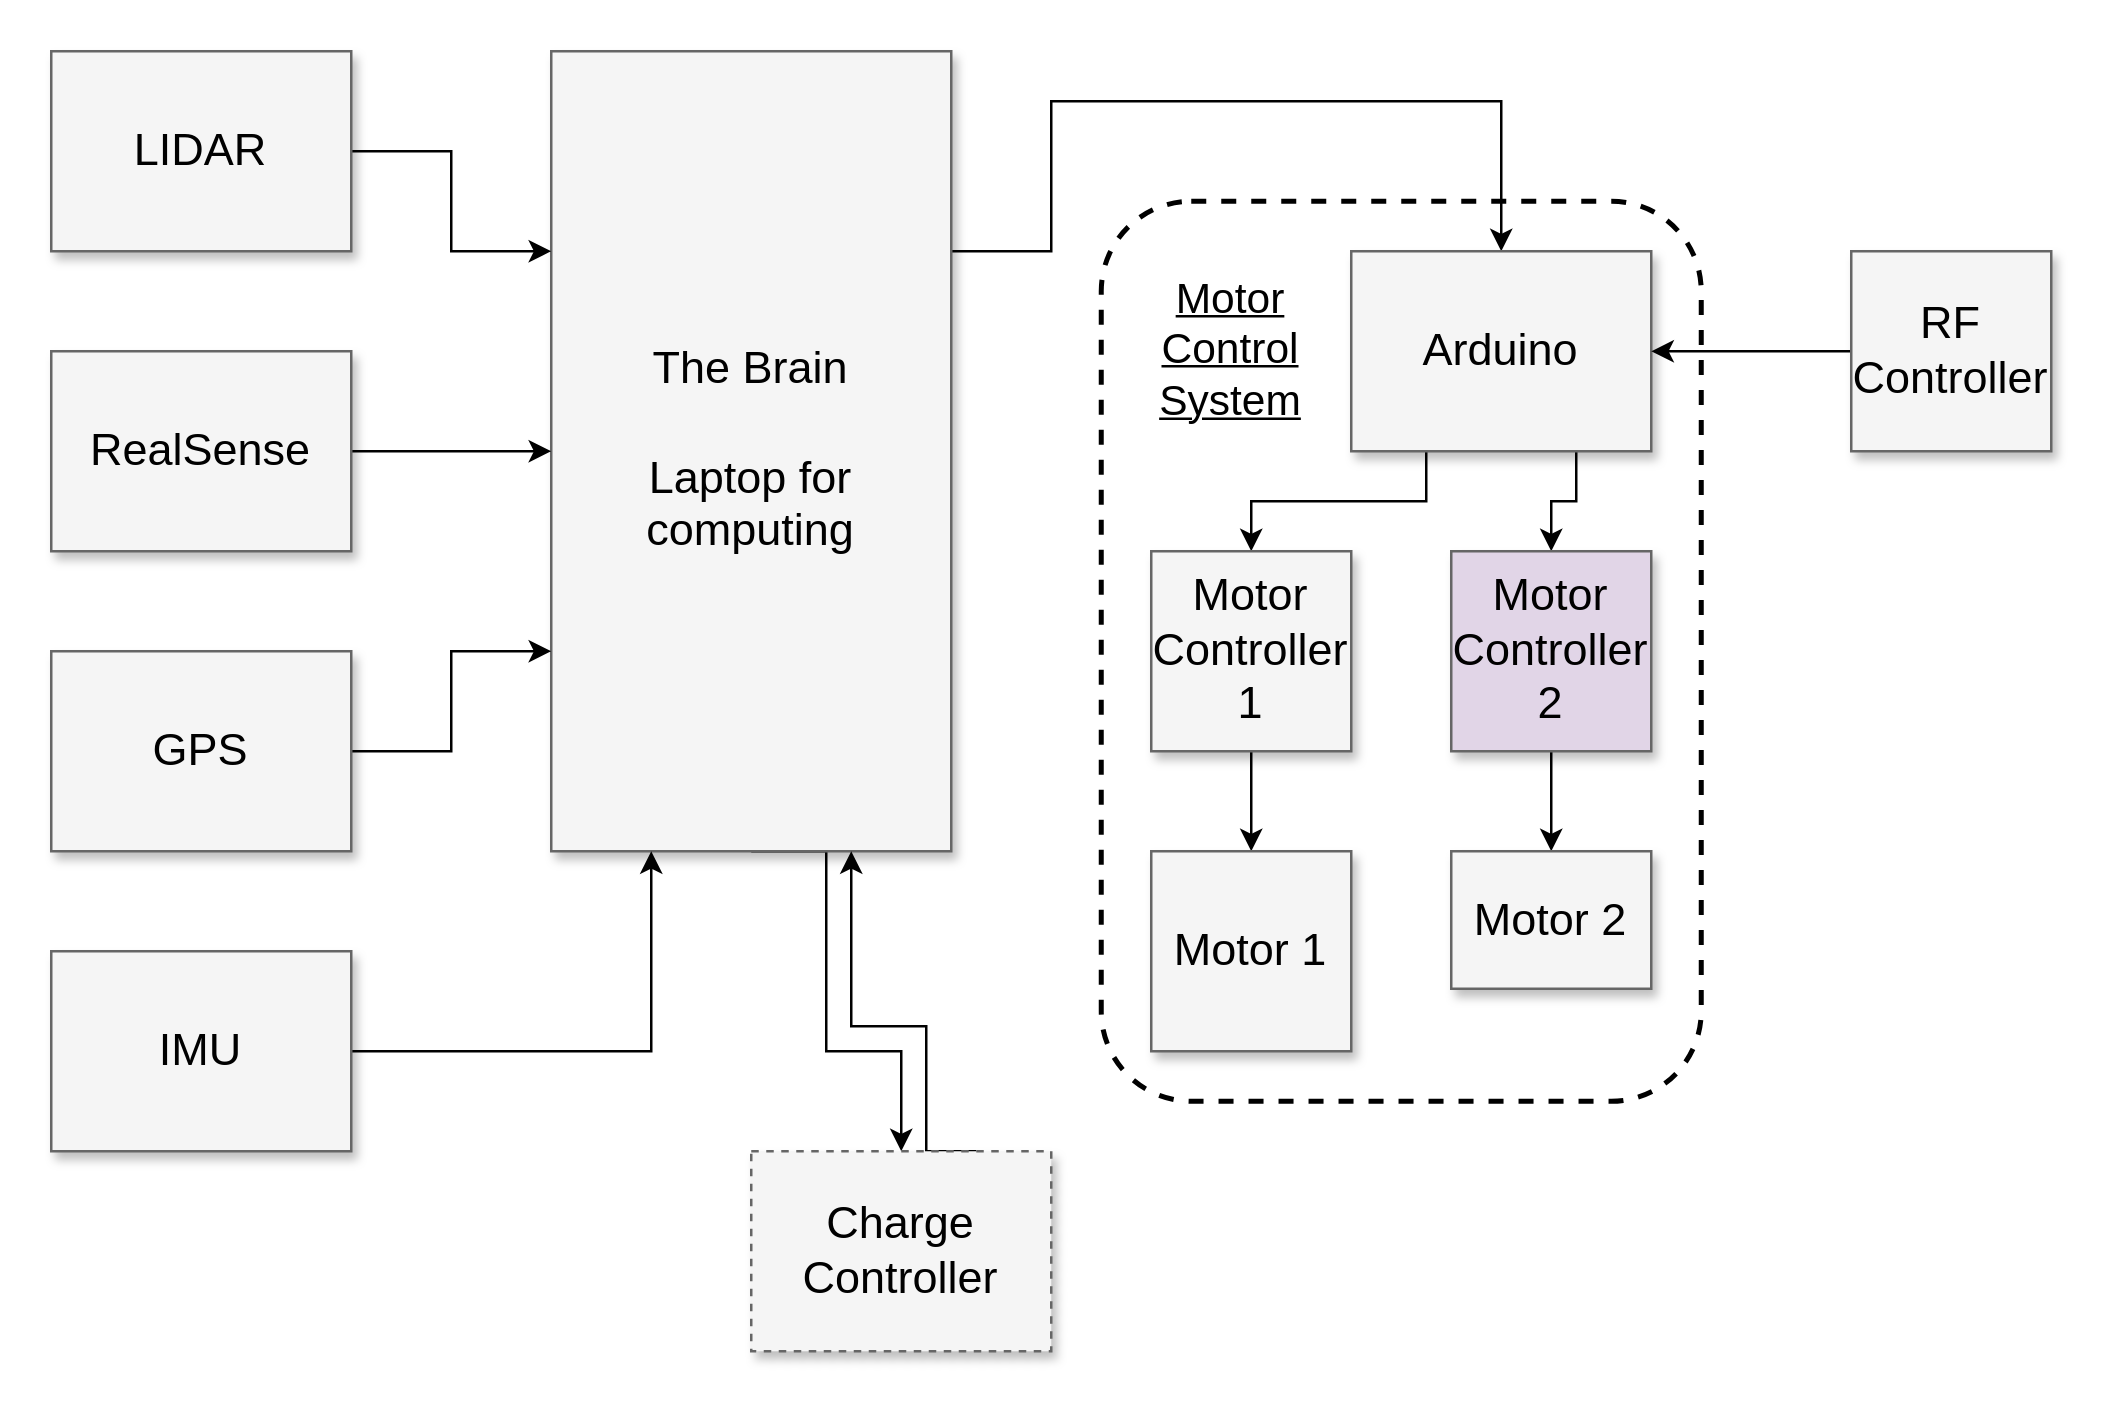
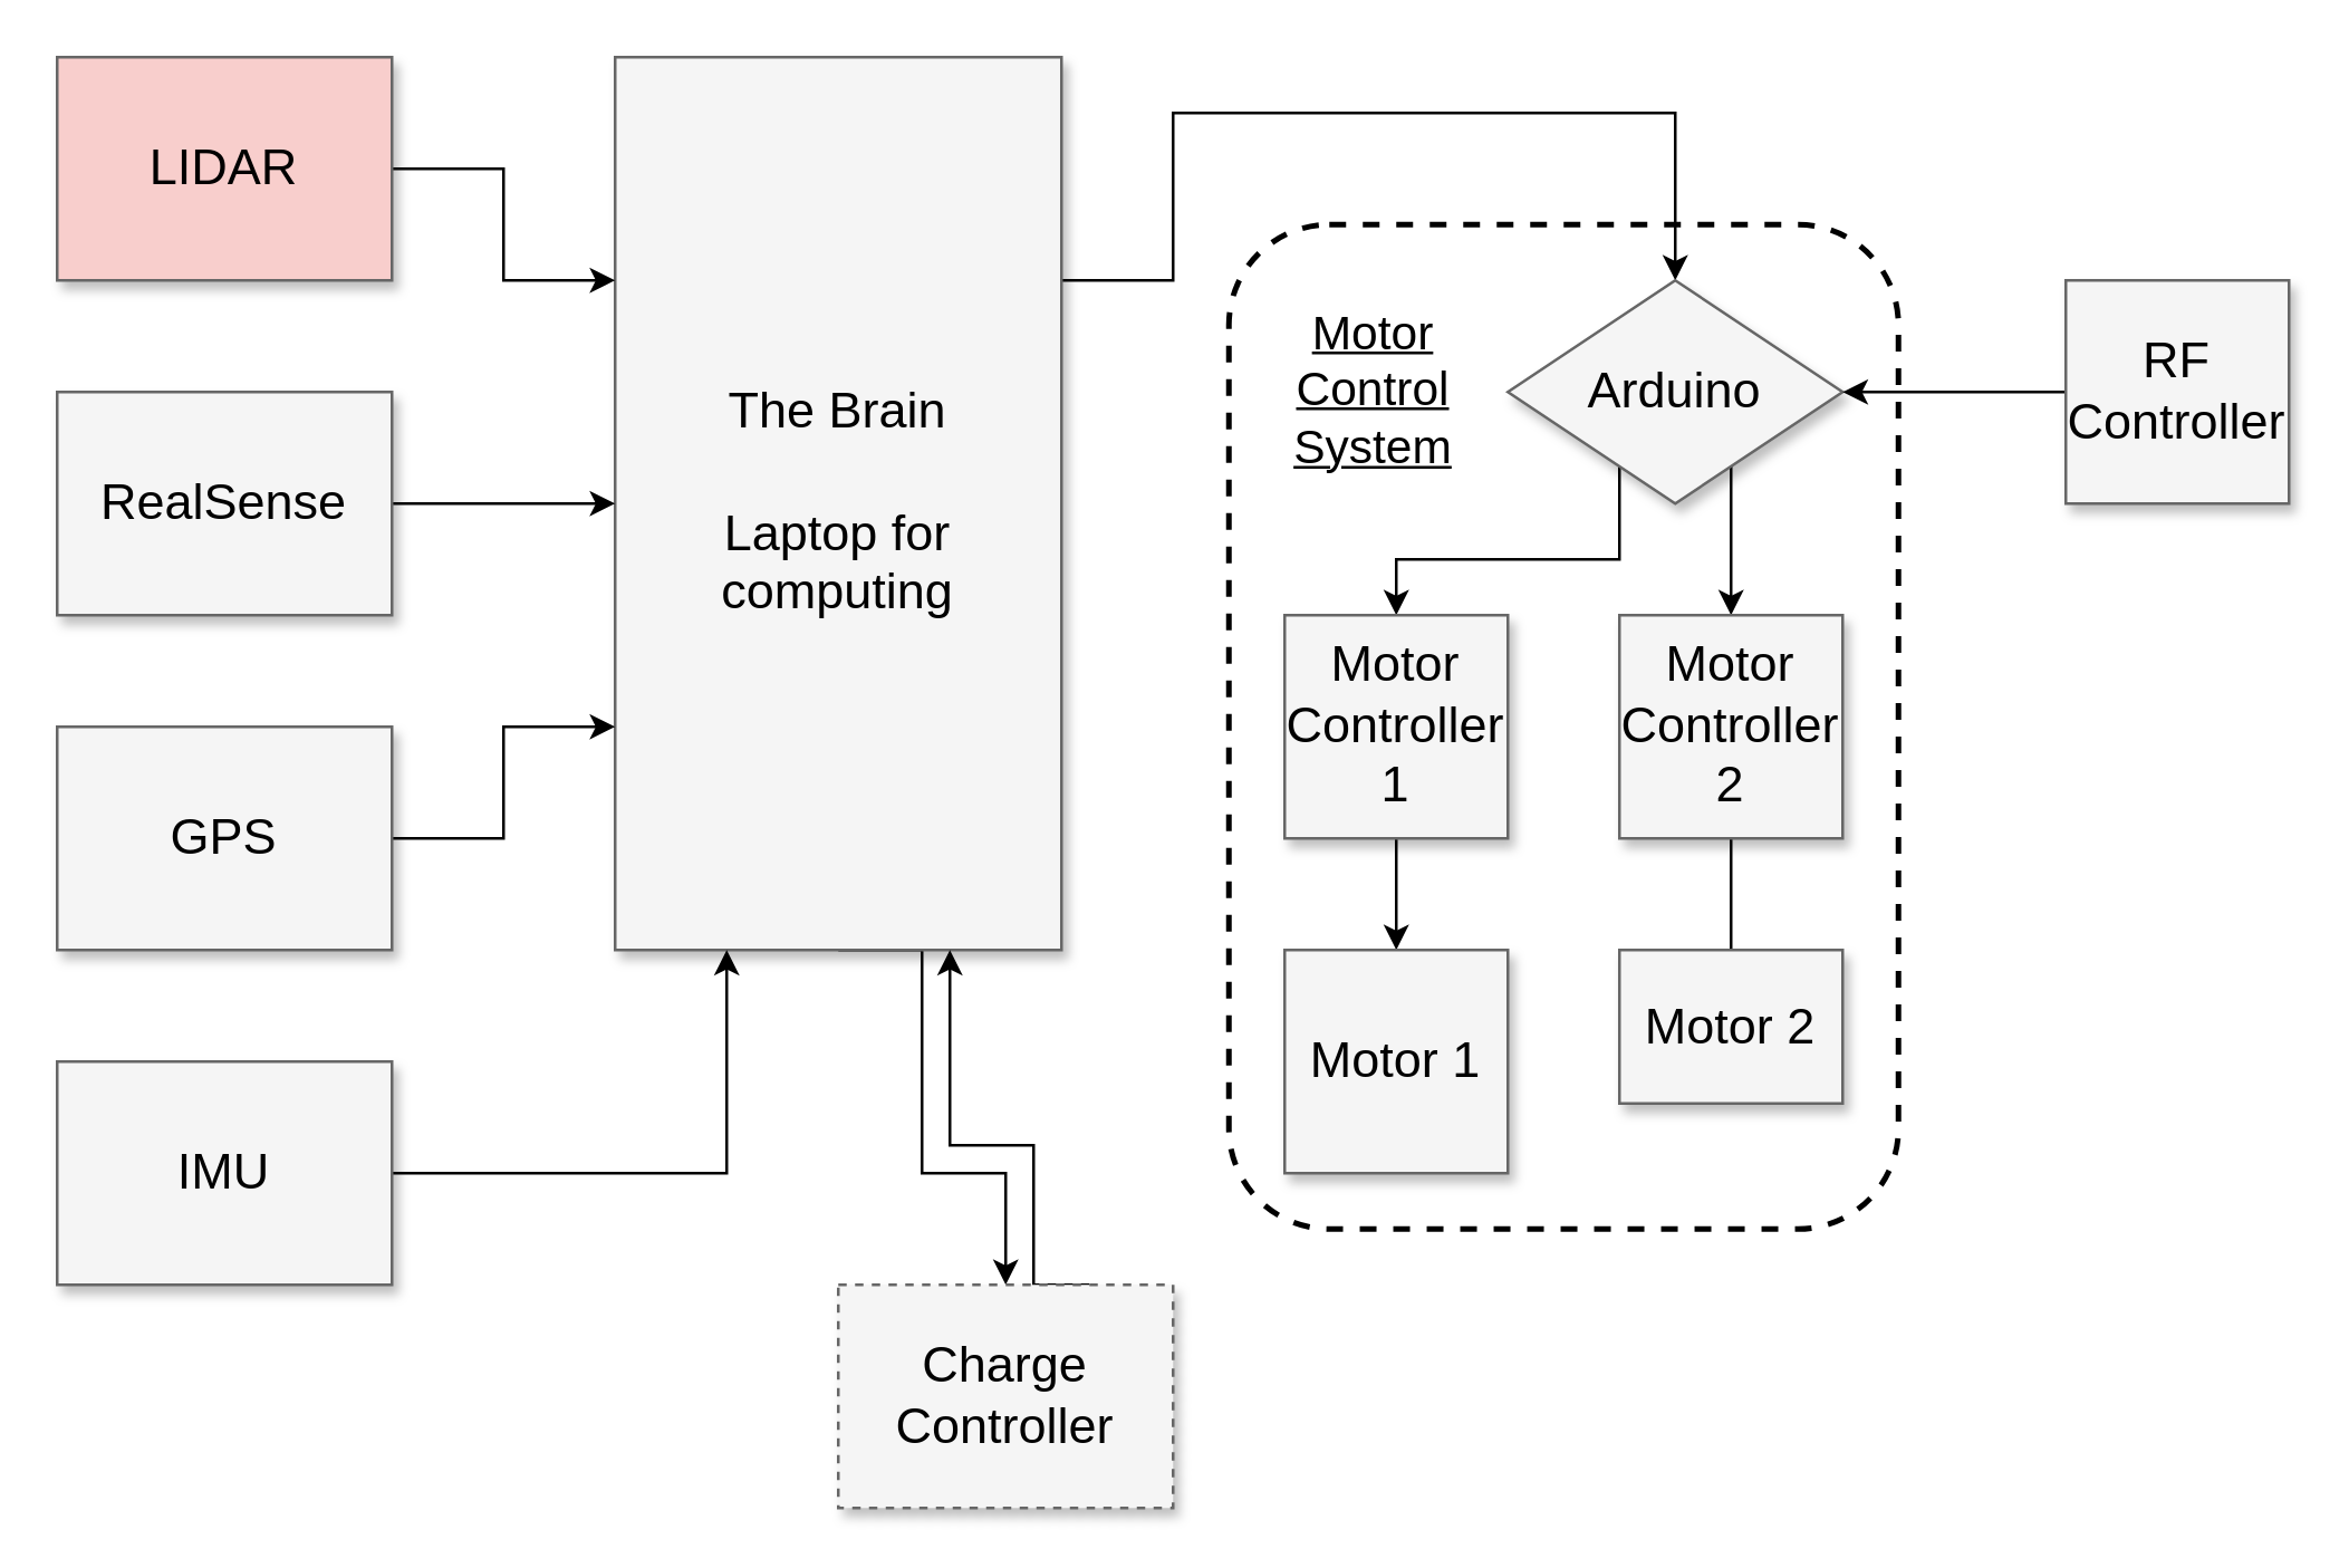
  <mxCell id="0" style=";html=1;" />
  <mxCell id="1" style=";html=1;" parent="0" />
  <mxCell id="2" value="" style="rounded=1;whiteSpace=wrap;html=1;fillStyle=cross-hatch;fillColor=none;dashed=1;strokeWidth=2;glass=0;" vertex="1" parent="1"><mxGeometry x="440" y="80" width="240" height="360" as="geometry" /></mxCell>
  <mxCell id="3" style="edgeStyle=orthogonalEdgeStyle;rounded=0;orthogonalLoop=1;jettySize=auto;html=1;exitX=1;exitY=0.25;exitDx=0;exitDy=0;entryX=0.5;entryY=0;entryDx=0;entryDy=0;" edge="1" parent="1" source="5" target="12"><mxGeometry relative="1" as="geometry"><Array as="points"><mxPoint x="420" y="100" /><mxPoint x="420" y="40" /><mxPoint x="600" y="40" /></Array></mxGeometry></mxCell>
  <mxCell id="4" style="edgeStyle=orthogonalEdgeStyle;rounded=0;orthogonalLoop=1;jettySize=auto;html=1;exitX=0.5;exitY=1;exitDx=0;exitDy=0;entryX=0.5;entryY=0;entryDx=0;entryDy=0;" edge="1" parent="1" source="5" target="27"><mxGeometry relative="1" as="geometry"><Array as="points"><mxPoint x="330" y="340" /><mxPoint x="330" y="420" /><mxPoint x="360" y="420" /></Array></mxGeometry></mxCell>
  <mxCell id="5" value="The Brain&lt;div&gt;&lt;br&gt;&lt;/div&gt;&lt;div&gt;Laptop for computing&lt;/div&gt;" style="whiteSpace=wrap;html=1;shadow=1;fontSize=18;fillColor=#f5f5f5;strokeColor=#666666;" parent="1" vertex="1"><mxGeometry x="220" y="20" width="160" height="320" as="geometry" /></mxCell>
  <mxCell id="6" style="edgeStyle=orthogonalEdgeStyle;rounded=0;orthogonalLoop=1;jettySize=auto;html=1;exitX=1;exitY=0.5;exitDx=0;exitDy=0;entryX=0;entryY=0.25;entryDx=0;entryDy=0;" edge="1" parent="1" source="7" target="5"><mxGeometry relative="1" as="geometry" /></mxCell>
- <mxCell id="7" value="LIDAR" style="whiteSpace=wrap;html=1;shadow=1;fontSize=18;fillColor=#f5f5f5;strokeColor=#666666;" parent="1" vertex="1"><mxGeometry x="20" y="20" width="120" height="80" as="geometry" /></mxCell>
+ <mxCell id="7" value="LIDAR" style="whiteSpace=wrap;html=1;shadow=1;fontSize=18;fillColor=#f8cecc;strokeColor=#666666;" parent="1" vertex="1"><mxGeometry x="20" y="20" width="120" height="80" as="geometry" /></mxCell>
  <mxCell id="8" style="edgeStyle=orthogonalEdgeStyle;rounded=0;orthogonalLoop=1;jettySize=auto;html=1;exitX=1;exitY=0.5;exitDx=0;exitDy=0;entryX=0;entryY=0.5;entryDx=0;entryDy=0;" edge="1" parent="1" source="9" target="5"><mxGeometry relative="1" as="geometry" /></mxCell>
  <mxCell id="9" value="RealSense" style="whiteSpace=wrap;html=1;shadow=1;fontSize=18;fillColor=#f5f5f5;strokeColor=#666666;" parent="1" vertex="1"><mxGeometry x="20" y="140" width="120" height="80" as="geometry" /></mxCell>
  <mxCell id="10" style="edgeStyle=orthogonalEdgeStyle;rounded=0;orthogonalLoop=1;jettySize=auto;html=1;exitX=0.25;exitY=1;exitDx=0;exitDy=0;entryX=0.5;entryY=0;entryDx=0;entryDy=0;" edge="1" parent="1" source="12" target="14"><mxGeometry relative="1" as="geometry" /></mxCell>
  <mxCell id="11" style="edgeStyle=orthogonalEdgeStyle;rounded=0;orthogonalLoop=1;jettySize=auto;html=1;exitX=0.75;exitY=1;exitDx=0;exitDy=0;entryX=0.5;entryY=0;entryDx=0;entryDy=0;" edge="1" parent="1" source="12" target="16"><mxGeometry relative="1" as="geometry" /></mxCell>
- <mxCell id="12" value="Arduino" style="whiteSpace=wrap;html=1;shadow=1;fontSize=18;fillColor=#f5f5f5;strokeColor=#666666;" vertex="1" parent="1"><mxGeometry x="540" y="100" width="120" height="80" as="geometry" /></mxCell>
+ <mxCell id="12" value="Arduino" style="rhombus;whiteSpace=wrap;html=1;shadow=1;fontSize=18;fillColor=#f5f5f5;strokeColor=#666666;" vertex="1" parent="1"><mxGeometry x="540" y="100" width="120" height="80" as="geometry" /></mxCell>
  <mxCell id="13" style="edgeStyle=orthogonalEdgeStyle;rounded=0;orthogonalLoop=1;jettySize=auto;html=1;exitX=0.5;exitY=1;exitDx=0;exitDy=0;entryX=0.5;entryY=0;entryDx=0;entryDy=0;" edge="1" parent="1" source="14" target="17"><mxGeometry relative="1" as="geometry" /></mxCell>
  <mxCell id="14" value="Motor Controller&lt;div&gt;1&lt;/div&gt;" style="whiteSpace=wrap;html=1;shadow=1;fontSize=18;fillColor=#f5f5f5;strokeColor=#666666;" vertex="1" parent="1"><mxGeometry x="460" y="220" width="80" height="80" as="geometry" /></mxCell>
- <mxCell id="15" style="edgeStyle=orthogonalEdgeStyle;rounded=0;orthogonalLoop=1;jettySize=auto;html=1;exitX=0.5;exitY=1;exitDx=0;exitDy=0;entryX=0.5;entryY=0;entryDx=0;entryDy=0;" edge="1" parent="1" source="16" target="18"><mxGeometry relative="1" as="geometry" /></mxCell>
- <mxCell id="16" value="Motor Controller&lt;div&gt;2&lt;/div&gt;" style="whiteSpace=wrap;html=1;shadow=1;fontSize=18;fillColor=#e1d5e7;strokeColor=#666666;" vertex="1" parent="1"><mxGeometry x="580" y="220" width="80" height="80" as="geometry" /></mxCell>
+ <mxCell id="15" style="edgeStyle=orthogonalEdgeStyle;rounded=0;orthogonalLoop=1;jettySize=auto;html=1;exitX=0.5;exitY=1;exitDx=0;exitDy=0;entryX=0.5;entryY=0;entryDx=0;entryDy=0;endArrow=none;" edge="1" parent="1" source="16" target="18"><mxGeometry relative="1" as="geometry" /></mxCell>
+ <mxCell id="16" value="Motor Controller&lt;div&gt;2&lt;/div&gt;" style="whiteSpace=wrap;html=1;shadow=1;fontSize=18;fillColor=#f5f5f5;strokeColor=#666666;" vertex="1" parent="1"><mxGeometry x="580" y="220" width="80" height="80" as="geometry" /></mxCell>
  <mxCell id="17" value="Motor&amp;nbsp;&lt;span style=&quot;background-color: transparent; color: light-dark(rgb(0, 0, 0), rgb(255, 255, 255));&quot;&gt;1&lt;/span&gt;" style="whiteSpace=wrap;html=1;shadow=1;fontSize=18;fillColor=#f5f5f5;strokeColor=#666666;" vertex="1" parent="1"><mxGeometry x="460" y="340" width="80" height="80" as="geometry" /></mxCell>
  <mxCell id="18" value="Motor&amp;nbsp;&lt;span style=&quot;background-color: transparent; color: light-dark(rgb(0, 0, 0), rgb(255, 255, 255));&quot;&gt;2&lt;/span&gt;" style="whiteSpace=wrap;html=1;shadow=1;fontSize=18;fillColor=#f5f5f5;strokeColor=#666666;" vertex="1" parent="1"><mxGeometry x="580" y="340" width="80" height="55" as="geometry" /></mxCell>
  <mxCell id="19" value="&lt;font style=&quot;font-size: 17px;&quot;&gt;Motor Control System&lt;/font&gt;" style="text;html=1;align=center;verticalAlign=middle;whiteSpace=wrap;rounded=0;fontStyle=4" vertex="1" parent="1"><mxGeometry x="447" y="105" width="90" height="70" as="geometry" /></mxCell>
  <mxCell id="20" style="edgeStyle=orthogonalEdgeStyle;rounded=0;orthogonalLoop=1;jettySize=auto;html=1;exitX=1;exitY=0.5;exitDx=0;exitDy=0;entryX=0;entryY=0.75;entryDx=0;entryDy=0;" edge="1" parent="1" source="21" target="5"><mxGeometry relative="1" as="geometry" /></mxCell>
  <mxCell id="21" value="GPS" style="whiteSpace=wrap;html=1;shadow=1;fontSize=18;fillColor=#f5f5f5;strokeColor=#666666;" vertex="1" parent="1"><mxGeometry x="20" y="260" width="120" height="80" as="geometry" /></mxCell>
  <mxCell id="22" style="edgeStyle=orthogonalEdgeStyle;rounded=0;orthogonalLoop=1;jettySize=auto;html=1;exitX=1;exitY=0.5;exitDx=0;exitDy=0;entryX=0.25;entryY=1;entryDx=0;entryDy=0;" edge="1" parent="1" source="23" target="5"><mxGeometry relative="1" as="geometry"><Array as="points"><mxPoint x="260" y="420" /></Array></mxGeometry></mxCell>
  <mxCell id="23" value="IMU" style="whiteSpace=wrap;html=1;shadow=1;fontSize=18;fillColor=#f5f5f5;strokeColor=#666666;" vertex="1" parent="1"><mxGeometry x="20" y="380" width="120" height="80" as="geometry" /></mxCell>
  <mxCell id="24" style="edgeStyle=orthogonalEdgeStyle;rounded=0;orthogonalLoop=1;jettySize=auto;html=1;exitX=0;exitY=0.5;exitDx=0;exitDy=0;" edge="1" parent="1" source="25" target="12"><mxGeometry relative="1" as="geometry" /></mxCell>
  <mxCell id="25" value="RF&lt;div&gt;Controller&lt;/div&gt;" style="whiteSpace=wrap;html=1;shadow=1;fontSize=18;fillColor=#f5f5f5;strokeColor=#666666;" vertex="1" parent="1"><mxGeometry x="740" y="100" width="80" height="80" as="geometry" /></mxCell>
  <mxCell id="26" style="edgeStyle=orthogonalEdgeStyle;rounded=0;orthogonalLoop=1;jettySize=auto;html=1;exitX=0.75;exitY=0;exitDx=0;exitDy=0;entryX=0.75;entryY=1;entryDx=0;entryDy=0;" edge="1" parent="1" source="27" target="5"><mxGeometry relative="1" as="geometry"><Array as="points"><mxPoint x="370" y="460" /><mxPoint x="370" y="410" /><mxPoint x="340" y="410" /></Array></mxGeometry></mxCell>
  <mxCell id="27" value="Charge Controller" style="whiteSpace=wrap;html=1;shadow=1;fontSize=18;fillColor=#f5f5f5;strokeColor=#666666;dashed=1;" vertex="1" parent="1"><mxGeometry x="300" y="460" width="120" height="80" as="geometry" /></mxCell>
